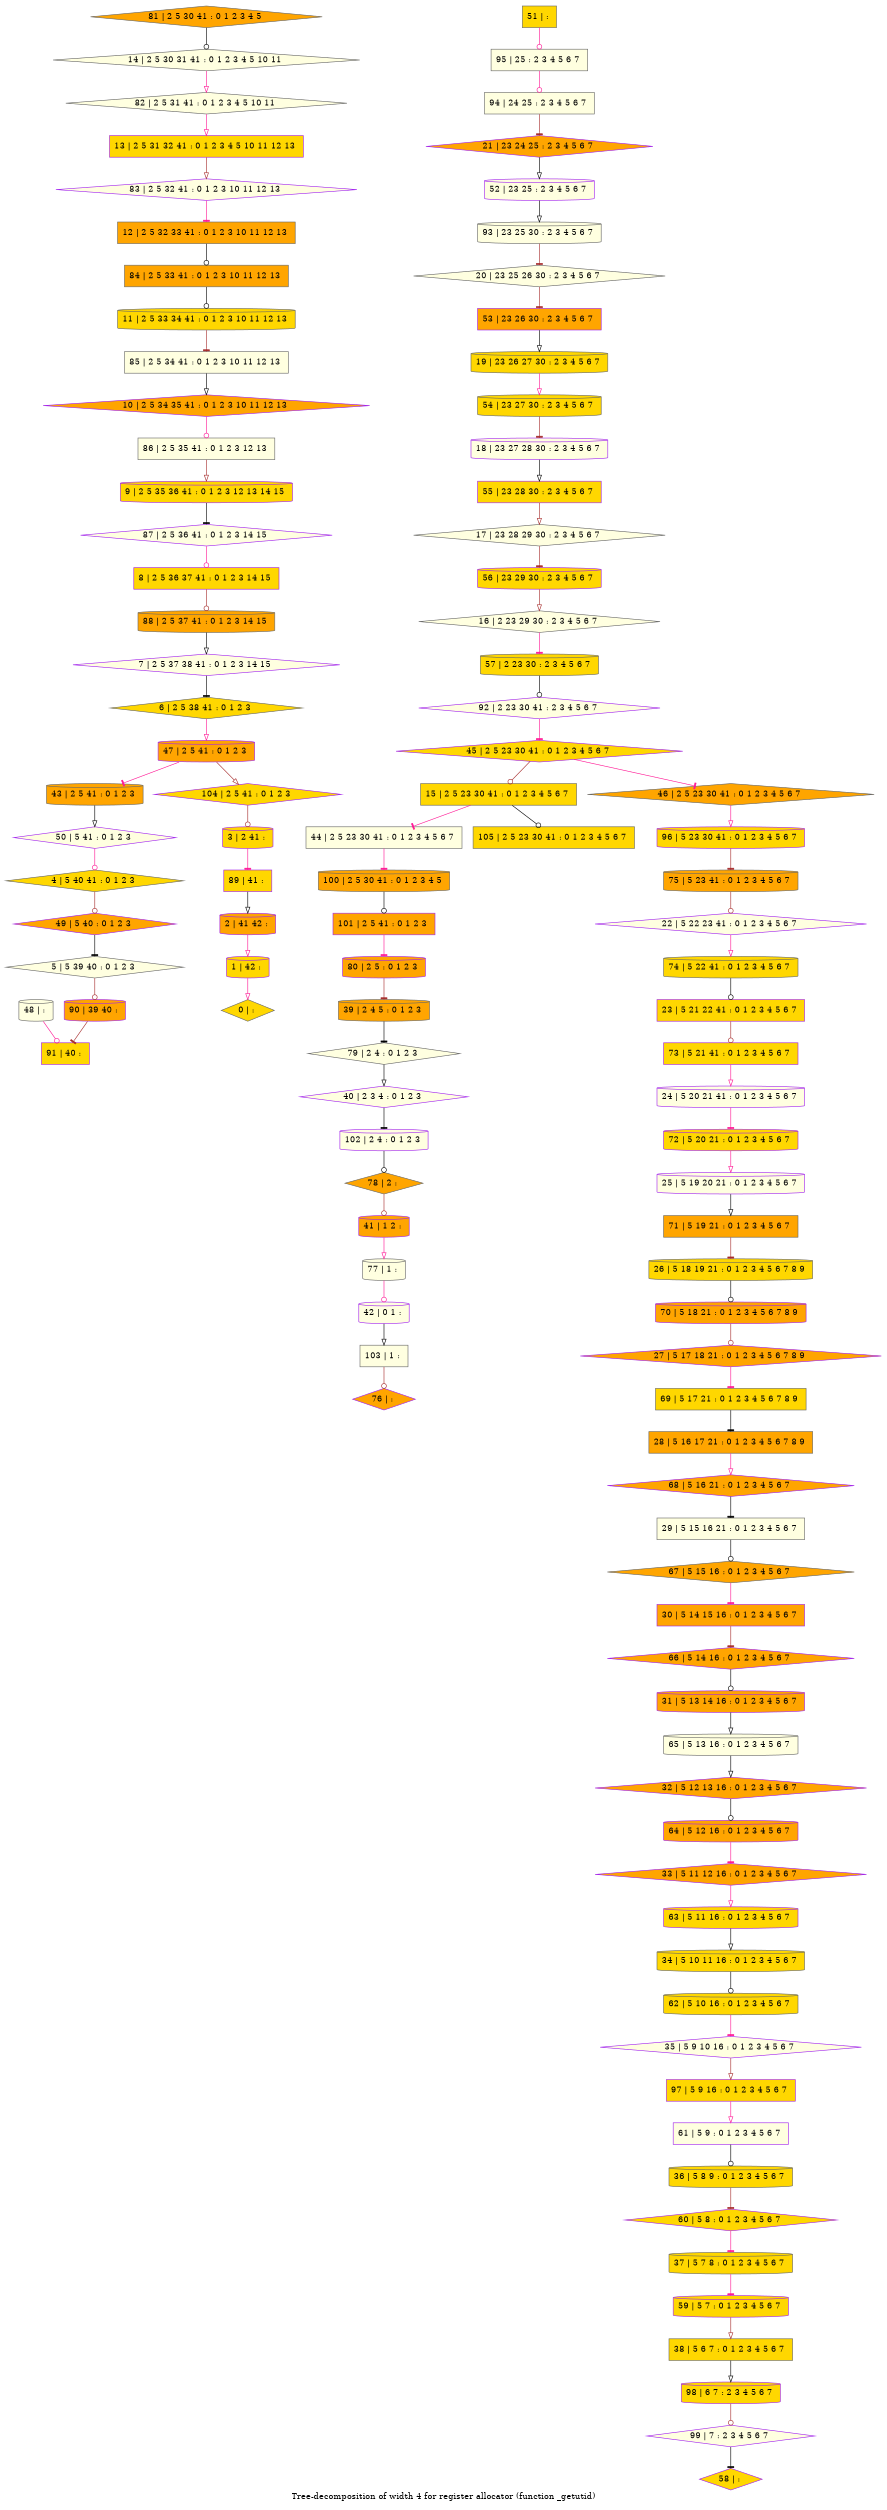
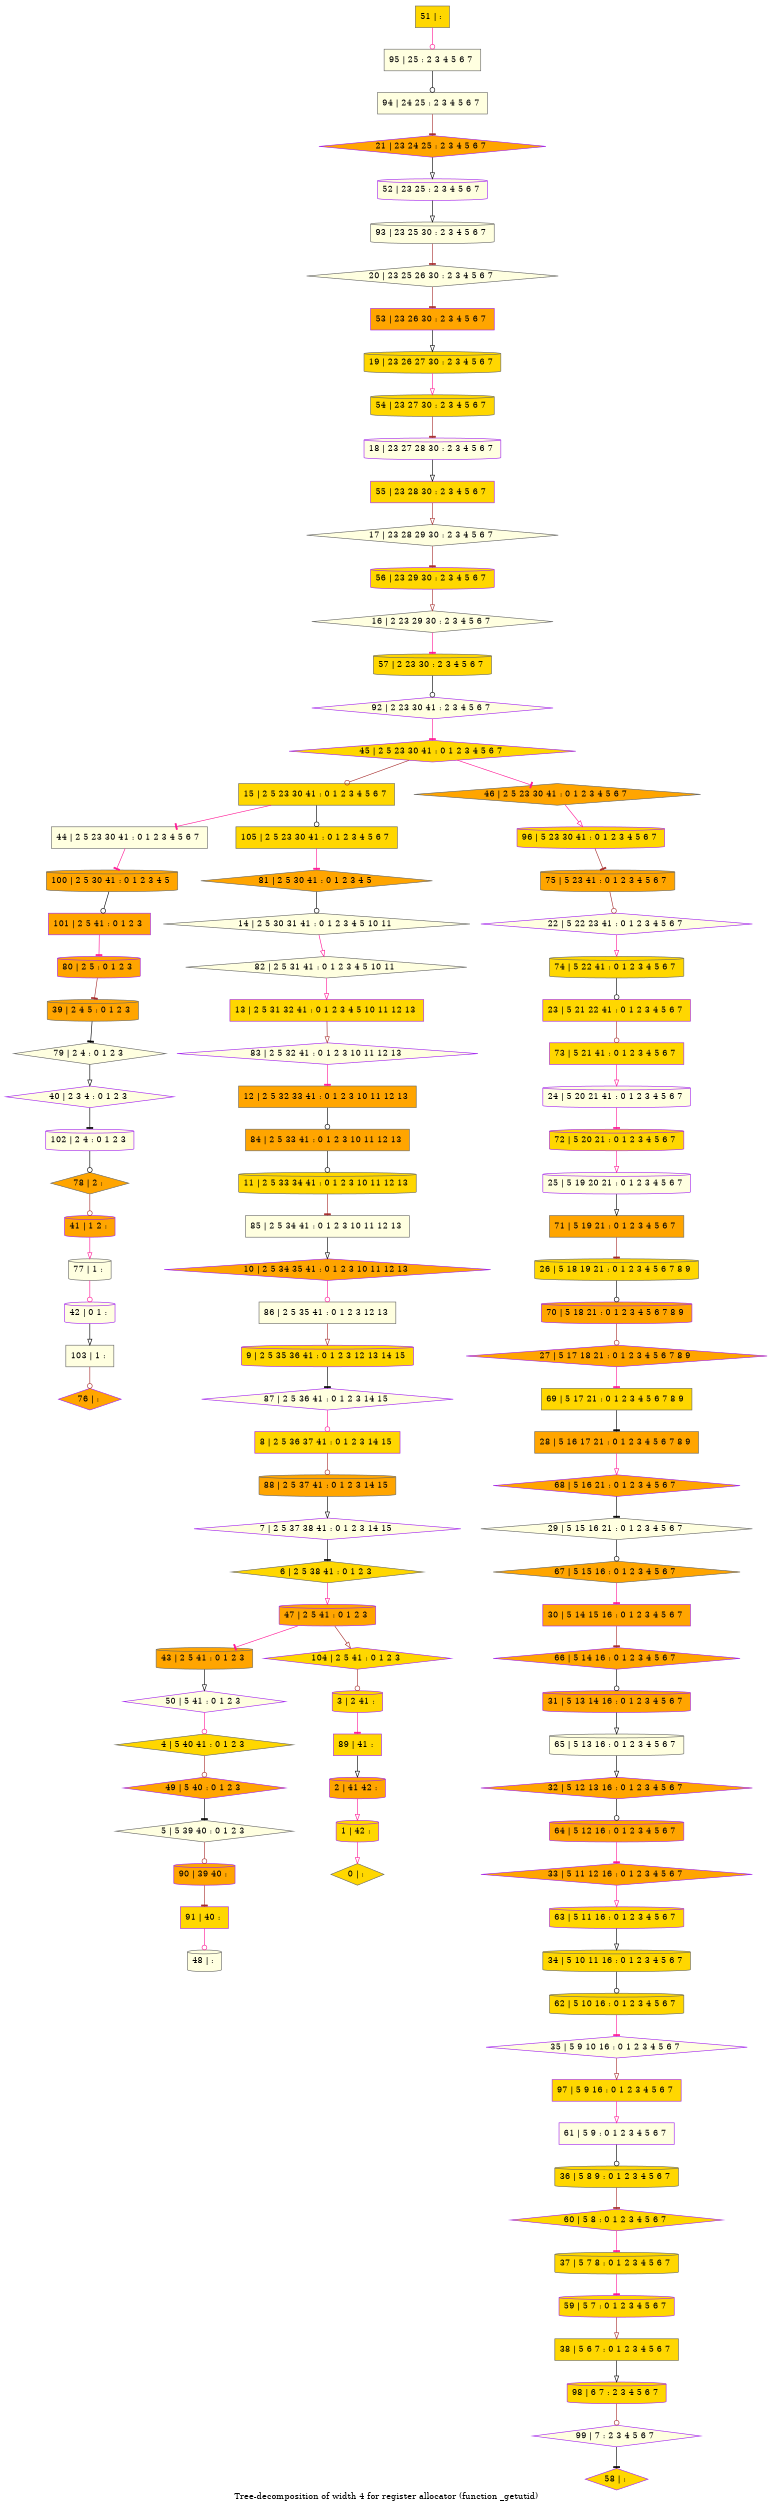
  digraph {
    label="Tree-decomposition of width 4 for register allocator (function _getutid)"
    node [color=purple fillcolor=gold shape=cylinder style=filled]
    edge [arrowhead=tee color=black]
    n1 [color=gray40 label="0 | : " shape=diamond]
    n2 [label="1 | 42 : "]
    n3 [fillcolor=orange label="2 | 41 42 : "]
    n4 [label="3 | 2 41 : "]
    n5 [label="89 | 41 : " shape=box]
    n6 [color=gray40 label="4 | 5 40 41 : 0 1 2 3 " shape=diamond]
    n7 [fillcolor=orange label="49 | 5 40 : 0 1 2 3 " shape=diamond]
    n8 [color=gray40 fillcolor=lightyellow label="5 | 5 39 40 : 0 1 2 3 " shape=diamond]
    n9 [fillcolor=orange label="90 | 39 40 : "]
    n10 [label="91 | 40 : " shape=box]
    n11 [color=gray40 label="6 | 2 5 38 41 : 0 1 2 3 " shape=diamond]
    n12 [fillcolor=orange label="47 | 2 5 41 : 0 1 2 3 "]
    n13 [color=gray40 fillcolor=orange label="43 | 2 5 41 : 0 1 2 3 "]
    n14 [label="104 | 2 5 41 : 0 1 2 3 " shape=diamond]
    n15 [fillcolor=lightyellow label="7 | 2 5 37 38 41 : 0 1 2 3 14 15 " shape=diamond]
    n16 [label="8 | 2 5 36 37 41 : 0 1 2 3 14 15 " shape=box]
    n17 [color=gray40 fillcolor=orange label="88 | 2 5 37 41 : 0 1 2 3 14 15 "]
    n18 [label="9 | 2 5 35 36 41 : 0 1 2 3 12 13 14 15 "]
    n19 [fillcolor=lightyellow label="87 | 2 5 36 41 : 0 1 2 3 14 15 " shape=diamond]
    n20 [fillcolor=orange label="10 | 2 5 34 35 41 : 0 1 2 3 10 11 12 13 " shape=diamond]
    n21 [color=gray40 fillcolor=lightyellow label="86 | 2 5 35 41 : 0 1 2 3 12 13 " shape=box]
    n22 [color=gray40 label="11 | 2 5 33 34 41 : 0 1 2 3 10 11 12 13 "]
    n23 [color=gray40 fillcolor=lightyellow label="85 | 2 5 34 41 : 0 1 2 3 10 11 12 13 " shape=box]
    n24 [color=gray40 fillcolor=orange label="12 | 2 5 32 33 41 : 0 1 2 3 10 11 12 13 " shape=box]
    n25 [color=gray40 fillcolor=orange label="84 | 2 5 33 41 : 0 1 2 3 10 11 12 13 " shape=box]
    n26 [label="13 | 2 5 31 32 41 : 0 1 2 3 4 5 10 11 12 13 " shape=box]
    n27 [fillcolor=lightyellow label="83 | 2 5 32 41 : 0 1 2 3 10 11 12 13 " shape=diamond]
    n28 [color=gray40 fillcolor=lightyellow label="14 | 2 5 30 31 41 : 0 1 2 3 4 5 10 11 " shape=diamond]
    n29 [color=gray40 fillcolor=lightyellow label="82 | 2 5 31 41 : 0 1 2 3 4 5 10 11 " shape=diamond]
    n30 [color=gray40 label="15 | 2 5 23 30 41 : 0 1 2 3 4 5 6 7 " shape=box]
    n31 [color=gray40 fillcolor=lightyellow label="44 | 2 5 23 30 41 : 0 1 2 3 4 5 6 7 " shape=box]
    n32 [color=gray40 label="105 | 2 5 23 30 41 : 0 1 2 3 4 5 6 7 " shape=box]
    n33 [color=gray40 fillcolor=orange label="100 | 2 5 30 41 : 0 1 2 3 4 5 "]
    n34 [color=gray40 fillcolor=orange label="81 | 2 5 30 41 : 0 1 2 3 4 5 " shape=diamond]
    n35 [color=gray40 fillcolor=lightyellow label="16 | 2 23 29 30 : 2 3 4 5 6 7 " shape=diamond]
    n36 [color=gray40 label="57 | 2 23 30 : 2 3 4 5 6 7 "]
    n37 [fillcolor=lightyellow label="92 | 2 23 30 41 : 2 3 4 5 6 7 " shape=diamond]
    n38 [color=gray40 fillcolor=lightyellow label="17 | 23 28 29 30 : 2 3 4 5 6 7 " shape=diamond]
    n39 [label="56 | 23 29 30 : 2 3 4 5 6 7 "]
    n40 [fillcolor=lightyellow label="18 | 23 27 28 30 : 2 3 4 5 6 7 "]
    n41 [label="55 | 23 28 30 : 2 3 4 5 6 7 " shape=box]
    n42 [color=gray40 label="19 | 23 26 27 30 : 2 3 4 5 6 7 "]
    n43 [color=gray40 label="54 | 23 27 30 : 2 3 4 5 6 7 "]
    n44 [color=gray40 fillcolor=lightyellow label="20 | 23 25 26 30 : 2 3 4 5 6 7 " shape=diamond]
    n45 [fillcolor=orange label="53 | 23 26 30 : 2 3 4 5 6 7 " shape=box]
    n46 [fillcolor=orange label="21 | 23 24 25 : 2 3 4 5 6 7 " shape=diamond]
    n47 [fillcolor=lightyellow label="52 | 23 25 : 2 3 4 5 6 7 "]
    n48 [color=gray40 fillcolor=lightyellow label="93 | 23 25 30 : 2 3 4 5 6 7 "]
    n49 [fillcolor=lightyellow label="22 | 5 22 23 41 : 0 1 2 3 4 5 6 7 " shape=diamond]
    n50 [color=gray40 label="74 | 5 22 41 : 0 1 2 3 4 5 6 7 "]
    n51 [label="23 | 5 21 22 41 : 0 1 2 3 4 5 6 7 " shape=box]
    n52 [label="73 | 5 21 41 : 0 1 2 3 4 5 6 7 " shape=box]
    n53 [fillcolor=lightyellow label="24 | 5 20 21 41 : 0 1 2 3 4 5 6 7 "]
    n54 [label="72 | 5 20 21 : 0 1 2 3 4 5 6 7 "]
    n55 [fillcolor=lightyellow label="25 | 5 19 20 21 : 0 1 2 3 4 5 6 7 "]
    n56 [color=gray40 fillcolor=orange label="71 | 5 19 21 : 0 1 2 3 4 5 6 7 " shape=box]
    n57 [color=gray40 label="26 | 5 18 19 21 : 0 1 2 3 4 5 6 7 8 9 "]
    n58 [fillcolor=orange label="70 | 5 18 21 : 0 1 2 3 4 5 6 7 8 9 "]
    n59 [fillcolor=orange label="27 | 5 17 18 21 : 0 1 2 3 4 5 6 7 8 9 " shape=diamond]
    n60 [color=gray40 label="69 | 5 17 21 : 0 1 2 3 4 5 6 7 8 9 " shape=box]
    n61 [color=gray40 fillcolor=orange label="28 | 5 16 17 21 : 0 1 2 3 4 5 6 7 8 9 " shape=box]
    n62 [fillcolor=orange label="68 | 5 16 21 : 0 1 2 3 4 5 6 7 " shape=diamond]
-   n63 [color=gray40 fillcolor=lightyellow label="29 | 5 15 16 21 : 0 1 2 3 4 5 6 7 " shape=box]
+   n63 [color=gray40 fillcolor=lightyellow label="29 | 5 15 16 21 : 0 1 2 3 4 5 6 7 " shape=diamond]
    n64 [color=gray40 fillcolor=orange label="67 | 5 15 16 : 0 1 2 3 4 5 6 7 " shape=diamond]
    n65 [fillcolor=orange label="30 | 5 14 15 16 : 0 1 2 3 4 5 6 7 " shape=box]
    n66 [fillcolor=orange label="66 | 5 14 16 : 0 1 2 3 4 5 6 7 " shape=diamond]
    n67 [fillcolor=orange label="31 | 5 13 14 16 : 0 1 2 3 4 5 6 7 "]
    n68 [color=gray40 fillcolor=lightyellow label="65 | 5 13 16 : 0 1 2 3 4 5 6 7 "]
    n69 [fillcolor=orange label="32 | 5 12 13 16 : 0 1 2 3 4 5 6 7 " shape=diamond]
    n70 [fillcolor=orange label="64 | 5 12 16 : 0 1 2 3 4 5 6 7 "]
    n71 [fillcolor=orange label="33 | 5 11 12 16 : 0 1 2 3 4 5 6 7 " shape=diamond]
    n72 [label="63 | 5 11 16 : 0 1 2 3 4 5 6 7 "]
    n73 [color=gray40 label="34 | 5 10 11 16 : 0 1 2 3 4 5 6 7 "]
    n74 [color=gray40 label="62 | 5 10 16 : 0 1 2 3 4 5 6 7 "]
    n75 [fillcolor=lightyellow label="35 | 5 9 10 16 : 0 1 2 3 4 5 6 7 " shape=diamond]
    n76 [label="97 | 5 9 16 : 0 1 2 3 4 5 6 7 " shape=box]
    n77 [fillcolor=lightyellow label="61 | 5 9 : 0 1 2 3 4 5 6 7 " shape=box]
    n78 [color=gray40 label="36 | 5 8 9 : 0 1 2 3 4 5 6 7 "]
    n79 [label="60 | 5 8 : 0 1 2 3 4 5 6 7 " shape=diamond]
    n80 [color=gray40 label="37 | 5 7 8 : 0 1 2 3 4 5 6 7 "]
    n81 [label="59 | 5 7 : 0 1 2 3 4 5 6 7 "]
    n82 [color=gray40 label="38 | 5 6 7 : 0 1 2 3 4 5 6 7 " shape=box]
    n83 [label="98 | 6 7 : 2 3 4 5 6 7 "]
    n84 [fillcolor=lightyellow label="99 | 7 : 2 3 4 5 6 7 " shape=diamond]
    n85 [color=gray40 fillcolor=orange label="39 | 2 4 5 : 0 1 2 3 "]
    n86 [color=gray40 fillcolor=lightyellow label="79 | 2 4 : 0 1 2 3 " shape=diamond]
    n87 [fillcolor=lightyellow label="40 | 2 3 4 : 0 1 2 3 " shape=diamond]
    n88 [fillcolor=lightyellow label="102 | 2 4 : 0 1 2 3 "]
    n89 [color=gray40 fillcolor=orange label="78 | 2 : " shape=diamond]
    n90 [fillcolor=orange label="41 | 1 2 : "]
    n91 [color=gray40 fillcolor=lightyellow label="77 | 1 : "]
    n92 [fillcolor=lightyellow label="42 | 0 1 : "]
    n93 [color=gray40 fillcolor=lightyellow label="103 | 1 : " shape=box]
    n94 [fillcolor=orange label="76 | : " shape=diamond]
    n95 [fillcolor=lightyellow label="50 | 5 41 : 0 1 2 3 " shape=diamond]
    n96 [fillcolor=orange label="101 | 2 5 41 : 0 1 2 3 " shape=box]
    n97 [label="45 | 2 5 23 30 41 : 0 1 2 3 4 5 6 7 " shape=diamond]
    n98 [color=gray40 fillcolor=orange label="46 | 2 5 23 30 41 : 0 1 2 3 4 5 6 7 " shape=diamond]
    n99 [label="96 | 5 23 30 41 : 0 1 2 3 4 5 6 7 "]
    n100 [color=gray40 fillcolor=orange label="75 | 5 23 41 : 0 1 2 3 4 5 6 7 "]
    n101 [color=gray40 fillcolor=lightyellow label="48 | : "]
    n102 [color=gray40 label="51 | : " shape=box]
    n103 [color=gray40 fillcolor=lightyellow label="95 | 25 : 2 3 4 5 6 7 " shape=box]
    n104 [color=gray40 fillcolor=lightyellow label="94 | 24 25 : 2 3 4 5 6 7 " shape=box]
    n105 [label="58 | : " shape=diamond]
    n106 [fillcolor=orange label="80 | 2 5 : 0 1 2 3 "]
    n2 -> n1 [arrowhead=onormal color=deeppink]
    n3 -> n2 [arrowhead=onormal color=deeppink]
    n4 -> n5 [color=deeppink]
    n5 -> n3 [arrowhead=onormal]
    n6 -> n7 [arrowhead=odot color=brown]
    n7 -> n8
    n8 -> n9 [arrowhead=odot color=brown]
    n9 -> n10 [color=brown]
-   n101 -> n10 [arrowhead=odot color=deeppink]
+   n10 -> n101 [arrowhead=odot color=deeppink]
    n11 -> n12 [arrowhead=onormal color=deeppink]
    n12 -> n13 [color=deeppink]
    n12 -> n14 [arrowhead=onormal color=brown]
    n13 -> n95 [arrowhead=onormal]
    n14 -> n4 [arrowhead=odot color=brown]
    n15 -> n11
    n16 -> n17 [arrowhead=odot color=brown]
    n17 -> n15 [arrowhead=onormal]
    n18 -> n19
    n19 -> n16 [arrowhead=odot color=deeppink]
    n20 -> n21 [arrowhead=odot color=deeppink]
    n21 -> n18 [arrowhead=onormal color=brown]
    n22 -> n23 [color=brown]
    n23 -> n20 [arrowhead=onormal]
    n24 -> n25 [arrowhead=odot]
    n25 -> n22 [arrowhead=odot]
    n26 -> n27 [arrowhead=onormal color=brown]
    n27 -> n24 [color=deeppink]
    n28 -> n29 [arrowhead=onormal color=deeppink]
    n29 -> n26 [arrowhead=onormal color=deeppink]
    n30 -> n31 [color=deeppink]
    n30 -> n32 [arrowhead=odot]
    n31 -> n33 [color=deeppink]
+   n32 -> n34 [color=deeppink]
    n33 -> n96 [arrowhead=odot]
    n34 -> n28 [arrowhead=odot]
    n35 -> n36 [color=deeppink]
    n36 -> n37 [arrowhead=odot]
    n37 -> n97 [color=deeppink]
    n38 -> n39 [color=brown]
    n39 -> n35 [arrowhead=onormal color=brown]
    n40 -> n41 [arrowhead=onormal]
    n41 -> n38 [arrowhead=onormal color=brown]
    n42 -> n43 [arrowhead=onormal color=deeppink]
    n43 -> n40 [color=brown]
    n44 -> n45 [color=brown]
    n45 -> n42 [arrowhead=onormal]
    n46 -> n47 [arrowhead=onormal]
    n47 -> n48 [arrowhead=onormal]
    n48 -> n44 [color=brown]
    n49 -> n50 [arrowhead=onormal color=deeppink]
    n50 -> n51 [arrowhead=odot]
    n51 -> n52 [arrowhead=odot color=brown]
    n52 -> n53 [arrowhead=onormal color=deeppink]
    n53 -> n54 [color=deeppink]
    n54 -> n55 [arrowhead=onormal color=deeppink]
    n55 -> n56 [arrowhead=onormal]
    n56 -> n57 [color=brown]
    n57 -> n58 [arrowhead=odot]
    n58 -> n59 [arrowhead=odot color=brown]
    n59 -> n60 [color=deeppink]
    n60 -> n61
    n61 -> n62 [arrowhead=onormal color=deeppink]
    n62 -> n63
    n63 -> n64 [arrowhead=odot]
    n64 -> n65 [color=deeppink]
    n65 -> n66 [color=brown]
    n66 -> n67 [arrowhead=odot]
    n67 -> n68 [arrowhead=onormal]
    n68 -> n69 [arrowhead=onormal]
    n69 -> n70 [arrowhead=odot]
    n70 -> n71 [color=deeppink]
    n71 -> n72 [arrowhead=onormal color=deeppink]
    n72 -> n73 [arrowhead=onormal]
    n73 -> n74 [arrowhead=odot]
    n74 -> n75 [color=deeppink]
    n75 -> n76 [arrowhead=onormal color=brown]
    n76 -> n77 [arrowhead=onormal color=deeppink]
    n77 -> n78 [arrowhead=odot]
    n78 -> n79 [color=brown]
    n79 -> n80 [color=deeppink]
    n80 -> n81 [color=deeppink]
    n81 -> n82 [arrowhead=onormal color=brown]
    n82 -> n83 [arrowhead=onormal]
    n83 -> n84 [arrowhead=odot color=brown]
    n84 -> n105
    n85 -> n86
    n86 -> n87 [arrowhead=onormal]
    n87 -> n88
    n88 -> n89 [arrowhead=odot]
    n89 -> n90 [arrowhead=odot color=brown]
    n90 -> n91 [arrowhead=onormal color=deeppink]
    n91 -> n92 [arrowhead=odot color=deeppink]
    n92 -> n93 [arrowhead=onormal]
    n93 -> n94 [arrowhead=odot color=brown]
    n95 -> n6 [arrowhead=odot color=deeppink]
    n96 -> n106 [color=deeppink]
    n97 -> n30 [arrowhead=odot color=brown]
    n97 -> n98 [color=deeppink]
    n98 -> n99 [arrowhead=onormal color=deeppink]
    n99 -> n100 [color=brown]
    n100 -> n49 [arrowhead=odot color=brown]
    n102 -> n103 [arrowhead=odot color=deeppink]
-   n103 -> n104 [arrowhead=odot color=deeppink]
+   n103 -> n104 [arrowhead=odot]
    n104 -> n46 [color=brown]
    n106 -> n85 [color=brown]
  }
